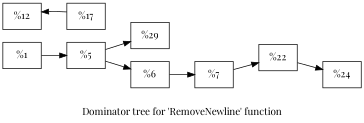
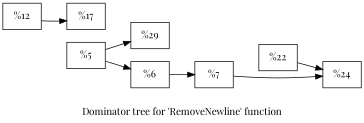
  digraph {
    fontname="Playfair Display"
    label="Dominator tree for 'RemoveNewline' function"
    rankdir=LR
    node [fontname="Playfair Display" shape=record]
    edge [fontname="Playfair Display"]
-   n1 [label="{%1}"]
    n2 [label="{%5}"]
    n3 [label="{%29}"]
    n4 [label="{%6}"]
    n5 [label="{%7}"]
    n6 [label="{%22}"]
    n7 [label="{%12}"]
    n8 [label="{%17}"]
    n9 [label="{%24}"]
-   n1 -> n2
    n2 -> n3
    n2 -> n4
    n4 -> n5
-   n5 -> n6
+   n5 -> n9
    n6 -> n9
-   n8 -> n7
+   n7 -> n8
  }
